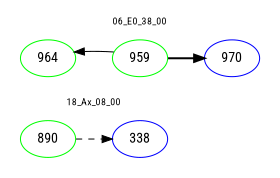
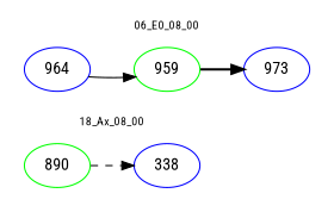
  digraph {
    fontname="Roboto Condensed"
    rankdir=LR
    node [color=blue fontname="Roboto Condensed"]
    edge [color=black fontname="Roboto Condensed"]
    n1 [color=green label=890]
    n2 [label=338]
-   n3 [color=green label=964]
+   n3 [label=964]
    n4 [color=green label=959]
-   n5 [label=970]
+   n5 [label=973]
    subgraph cluster_1 {
      color=white
      fontsize=10
      label="18_Ax_08_00"
      n1
      n2
    }
    subgraph cluster_2 {
      color=white
      fontsize=10
-     label="06_E0_38_00"
+     label="06_E0_08_00"
      n3
      n4
      n5
    }
    n1 -> n2 [style=dashed]
-   n4 -> n3 [style=solid]
+   n3 -> n4 [style=solid]
    n4 -> n5 [style=bold]
  }
